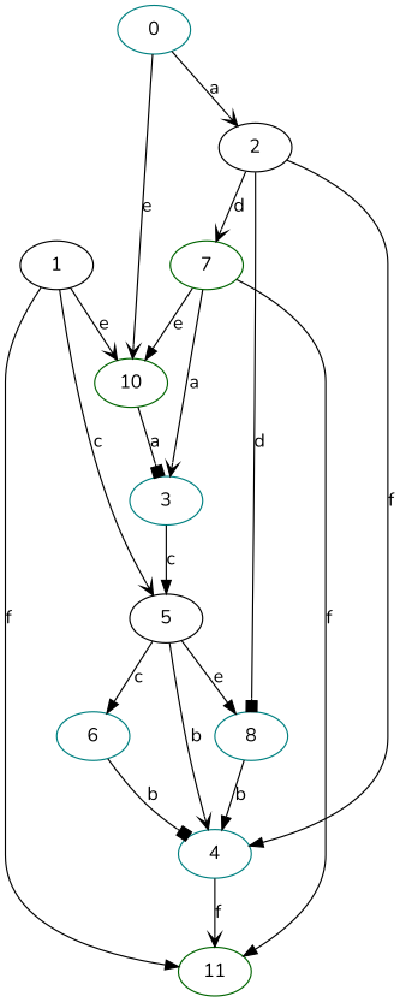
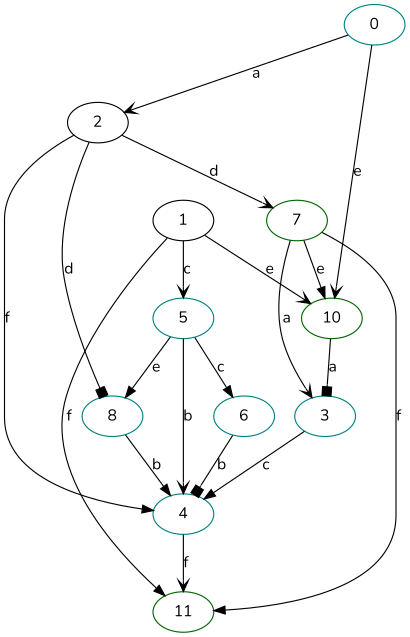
  strict digraph {
    fontname=Nunito
    node [color=teal fontname=Nunito]
    edge [arrowhead=vee fontname=Nunito]
    1 [color=black]
-   5 [color=black]
+   5
    10 [color=darkgreen]
    11 [color=darkgreen]
    8
    4
    6
    3
    2 [color=black]
    7 [color=darkgreen]
    0
    1 -> 5 [label=c]
    1 -> 10 [label=e]
    1 -> 11 [arrowhead=normal label=f]
    5 -> 8 [arrowhead=normal label=e]
    5 -> 4 [label=b]
    5 -> 6 [arrowhead=normal label=c]
    10 -> 3 [arrowhead=box label=a]
    8 -> 4 [arrowhead=normal label=b]
    4 -> 11 [label=f]
    6 -> 4 [arrowhead=box label=b]
-   3 -> 5 [arrowhead=normal label=c]
+   3 -> 4 [arrowhead=normal label=c]
    2 -> 8 [arrowhead=box label=d]
    2 -> 4 [arrowhead=normal label=f]
    2 -> 7 [label=d]
    7 -> 10 [arrowhead=normal label=e]
    7 -> 11 [arrowhead=normal label=f]
    7 -> 3 [label=a]
    0 -> 10 [label=e]
    0 -> 2 [label=a]
  }
